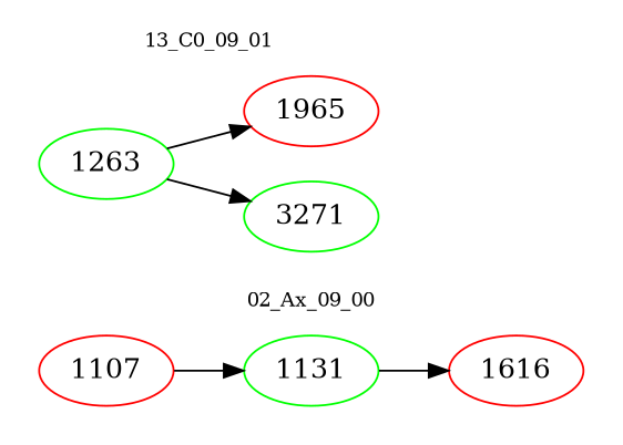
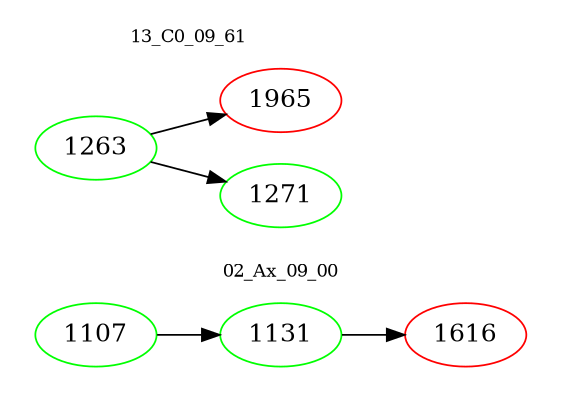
  digraph {
    rankdir=LR
    node [color=green]
    edge [color=black]
    n1 [label=1131]
-   n2 [color=red label=1107]
+   n2 [label=1107]
    n3 [color=red label=1616]
    n4 [label=1263]
-   n5 [label=3271]
+   n5 [label=1271]
    n6 [color=red label=1965]
    subgraph cluster_1 {
      color=white
      fontsize=10
      label="02_Ax_09_00"
      n1
      n2
      n3
    }
    subgraph cluster_2 {
      color=white
      fontsize=10
-     label="13_C0_09_01"
+     label="13_C0_09_61"
      n4
      n5
      n6
    }
    n1 -> n3
    n2 -> n1
    n4 -> n5
    n4 -> n6
  }
